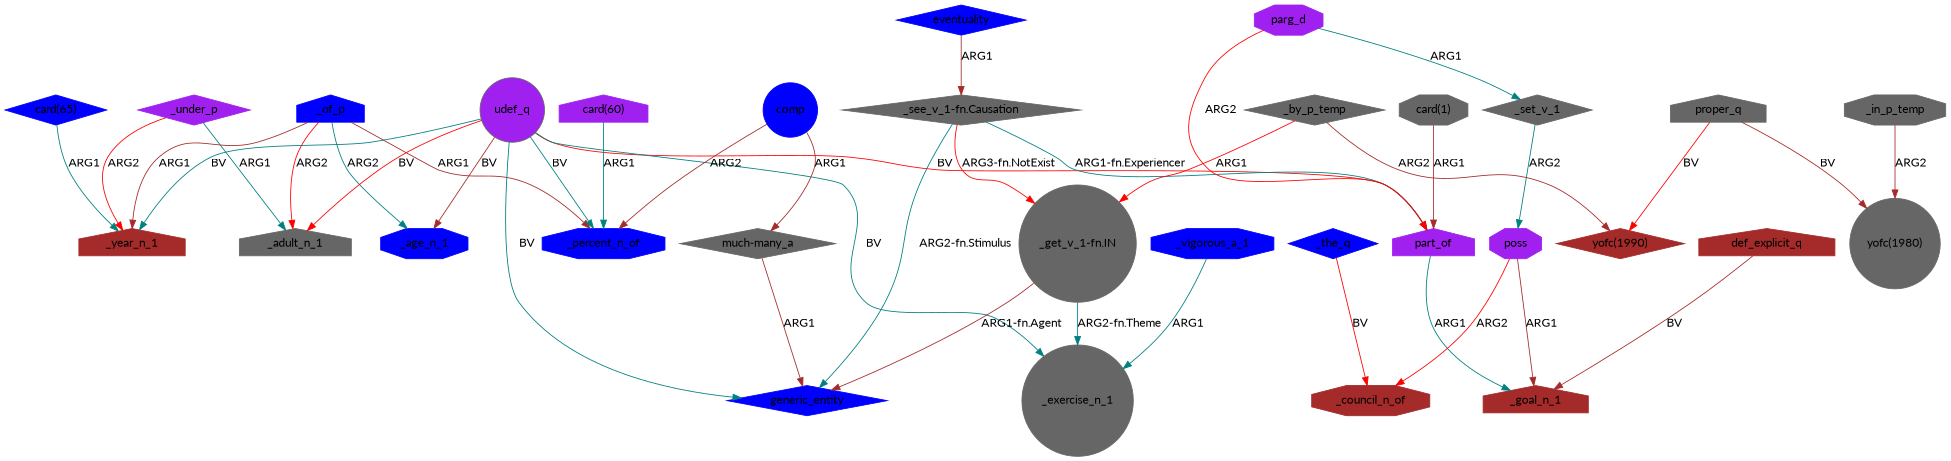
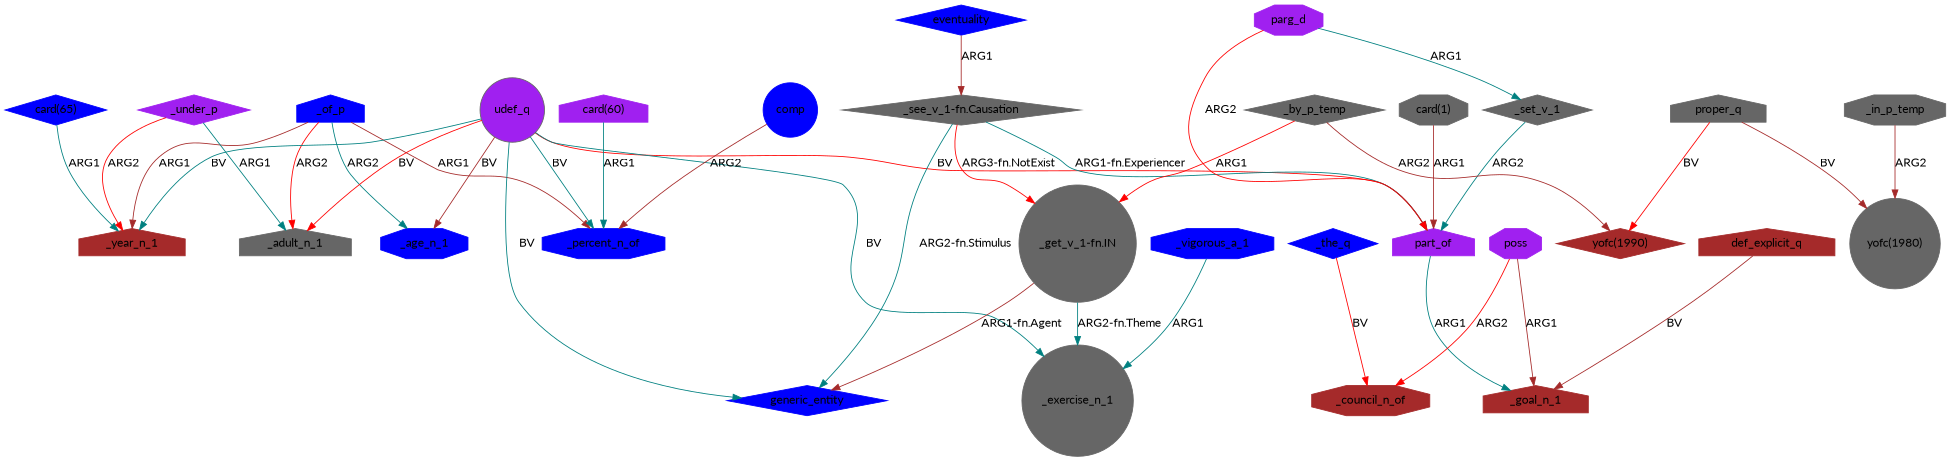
  digraph {
    fontname=Lato
    node [color=gray40 fontname=Lato shape=diamond style=filled]
    edge [color=teal fontname=Lato]
    _of_p [color=blue shape=house]
    _adult_n_1 [shape=house]
    _percent_n_of [color=blue shape=octagon]
    _year_n_1 [color=brown shape=house]
    _age_n_1 [color=blue shape=octagon]
    udef_q [fillcolor=purple shape=circle]
    part_of [color=purple shape=house]
    generic_entity [color=blue]
    _exercise_n_1 [shape=circle]
    _goal_n_1 [color=brown shape=house]
    "_see_v_1-fn.Causation"
    "_get_v_1-fn.IN" [shape=circle]
    _in_p_temp [shape=octagon]
    "yofc(1980)" [shape=circle]
    _set_v_1
    _vigorous_a_1 [color=blue shape=octagon]
    def_explicit_q [color=brown shape=house]
-   "much-many_a"
    "card(60)" [color=purple shape=house]
    comp [color=blue shape=circle]
    "card(65)" [color=blue]
    _by_p_temp
    "yofc(1990)" [color=brown]
    eventuality [color=blue]
    proper_q [shape=house]
    poss [color=purple shape=octagon]
    _council_n_of [color=brown shape=octagon]
    _under_p [color=purple]
    _the_q [color=blue]
    "card(1)" [shape=octagon]
    parg_d [color=purple shape=octagon]
    _of_p -> _adult_n_1 [color=red label=ARG2]
    _of_p -> _percent_n_of [color=brown label=ARG1]
    _of_p -> _year_n_1 [color=brown label=ARG1]
    _of_p -> _age_n_1 [label=ARG2]
    udef_q -> _adult_n_1 [color=red label=BV]
    udef_q -> _percent_n_of [label=BV]
    udef_q -> _year_n_1 [label=BV]
    udef_q -> _age_n_1 [color=brown label=BV]
    udef_q -> part_of [color=red label=BV]
    udef_q -> generic_entity [label=BV]
    udef_q -> _exercise_n_1 [label=BV]
    part_of -> _goal_n_1 [label=ARG1]
    "_see_v_1-fn.Causation" -> part_of [label="ARG1-fn.Experiencer"]
    "_see_v_1-fn.Causation" -> generic_entity [label="ARG2-fn.Stimulus"]
    "_see_v_1-fn.Causation" -> "_get_v_1-fn.IN" [color=red label="ARG3-fn.NotExist"]
    "_get_v_1-fn.IN" -> generic_entity [color=brown label="ARG1-fn.Agent"]
    "_get_v_1-fn.IN" -> _exercise_n_1 [label="ARG2-fn.Theme"]
    _in_p_temp -> "yofc(1980)" [color=brown label=ARG2]
-   _set_v_1 -> poss [label=ARG2]
+   _set_v_1 -> part_of [label=ARG2]
    _vigorous_a_1 -> _exercise_n_1 [label=ARG1]
    def_explicit_q -> _goal_n_1 [color=brown label=BV]
-   "much-many_a" -> generic_entity [color=brown label=ARG1]
    "card(60)" -> _percent_n_of [label=ARG1]
    comp -> _percent_n_of [color=brown label=ARG2]
-   comp -> "much-many_a" [color=brown label=ARG1]
    "card(65)" -> _year_n_1 [label=ARG1]
    _by_p_temp -> "_get_v_1-fn.IN" [color=red label=ARG1]
    _by_p_temp -> "yofc(1990)" [color=brown label=ARG2]
    eventuality -> "_see_v_1-fn.Causation" [color=brown label=ARG1]
    proper_q -> "yofc(1980)" [color=brown label=BV]
    proper_q -> "yofc(1990)" [color=red label=BV]
    poss -> _goal_n_1 [color=brown label=ARG1]
    poss -> _council_n_of [color=red label=ARG2]
    _under_p -> _adult_n_1 [label=ARG1]
    _under_p -> _year_n_1 [color=red label=ARG2]
    _the_q -> _council_n_of [color=red label=BV]
    "card(1)" -> part_of [color=brown label=ARG1]
    parg_d -> part_of [color=red label=ARG2]
    parg_d -> _set_v_1 [label=ARG1]
  }
